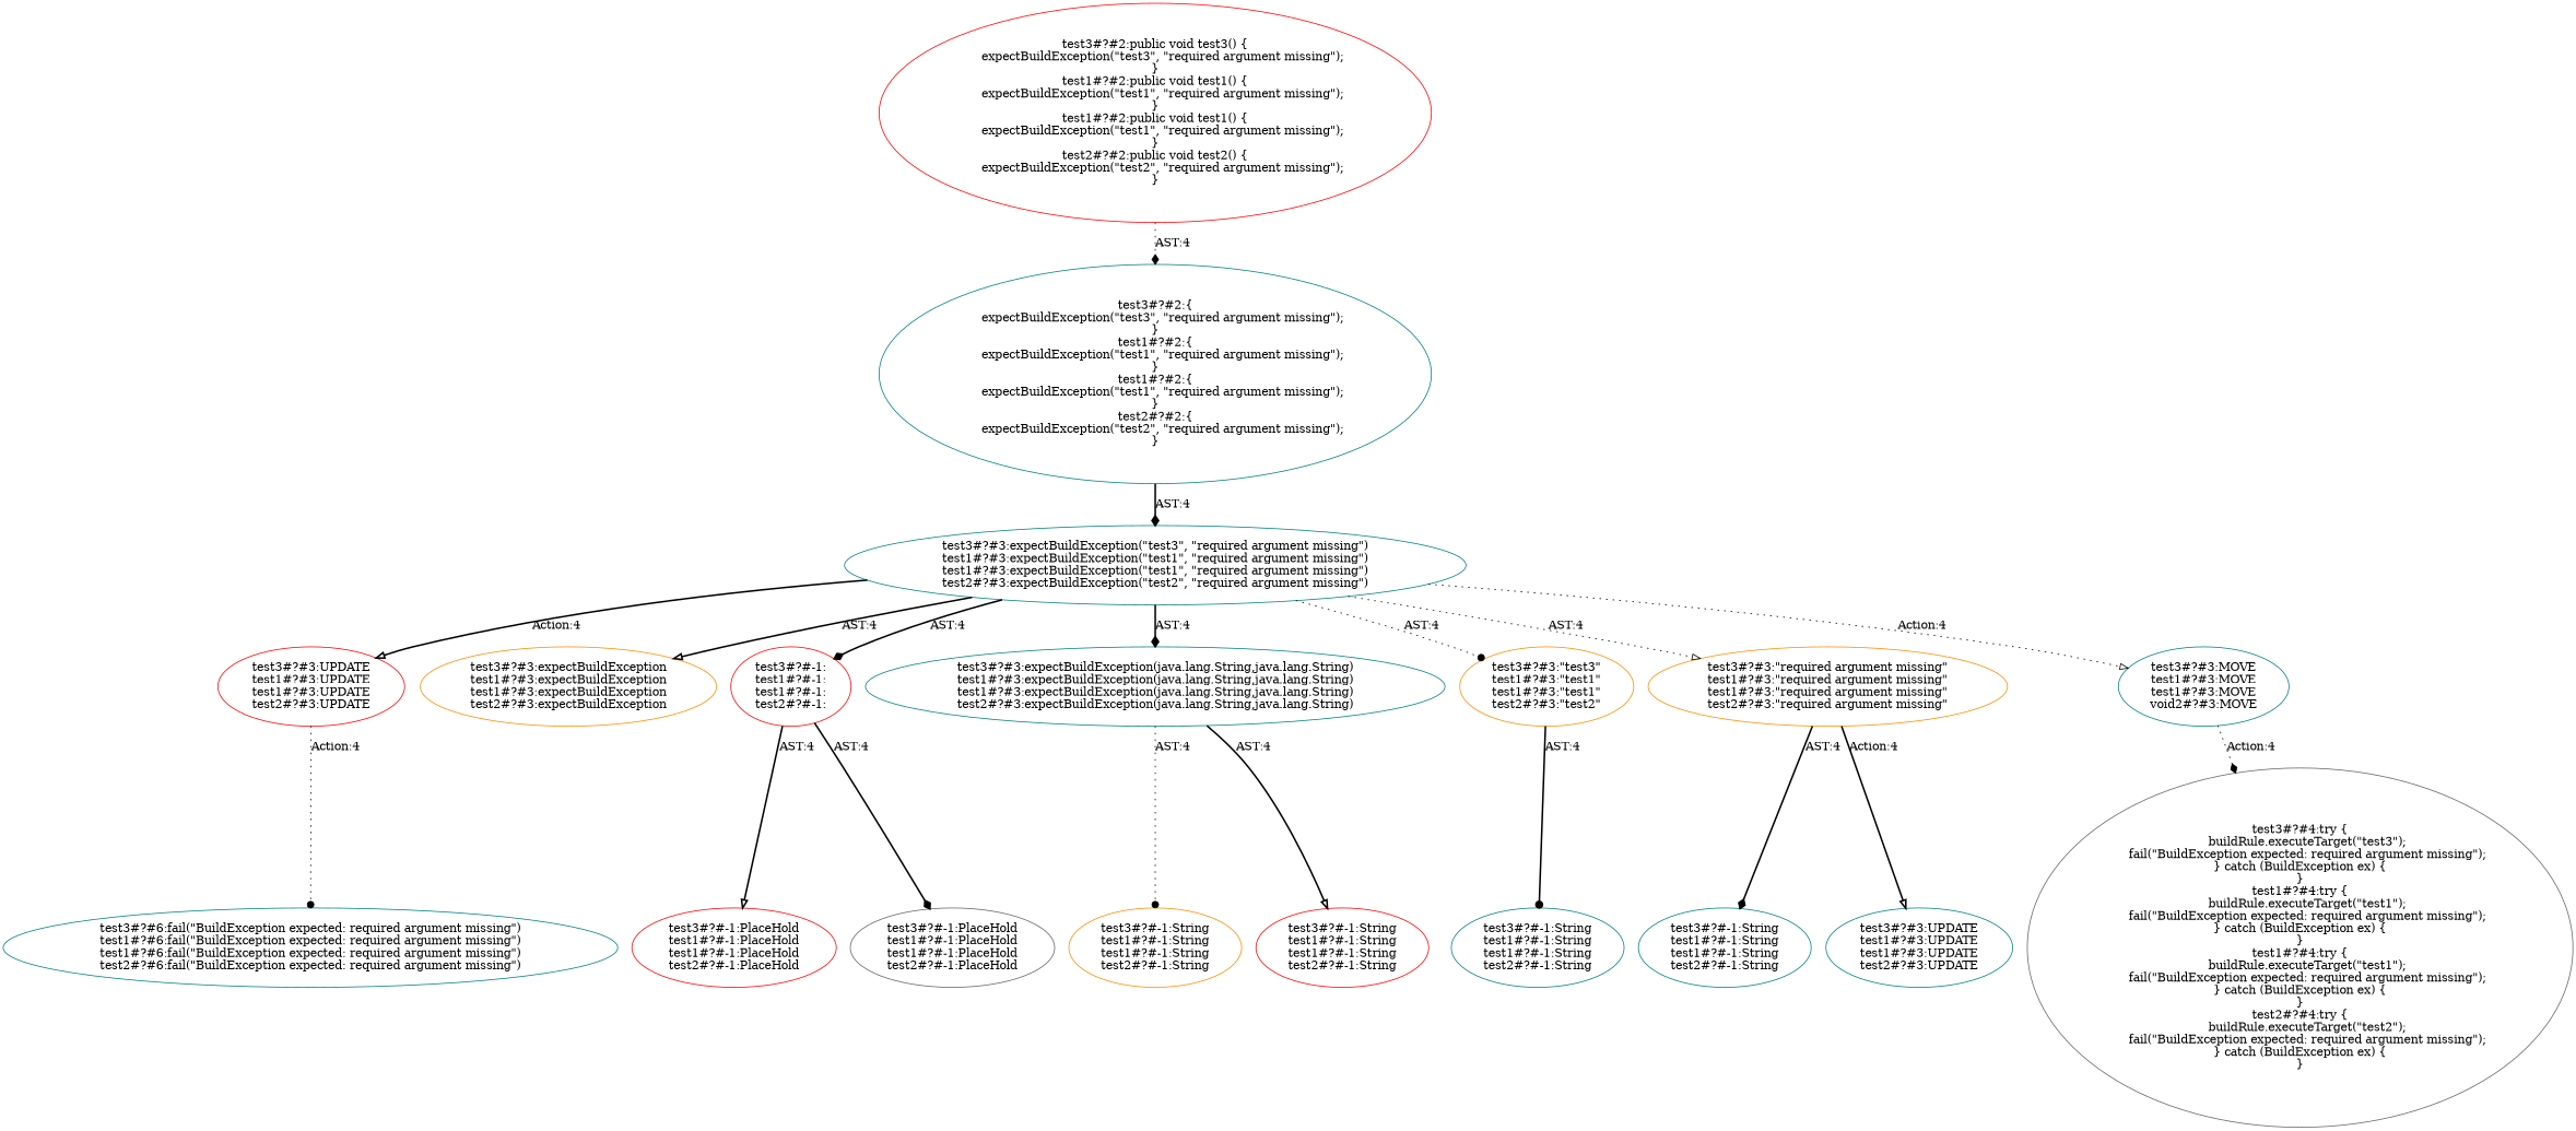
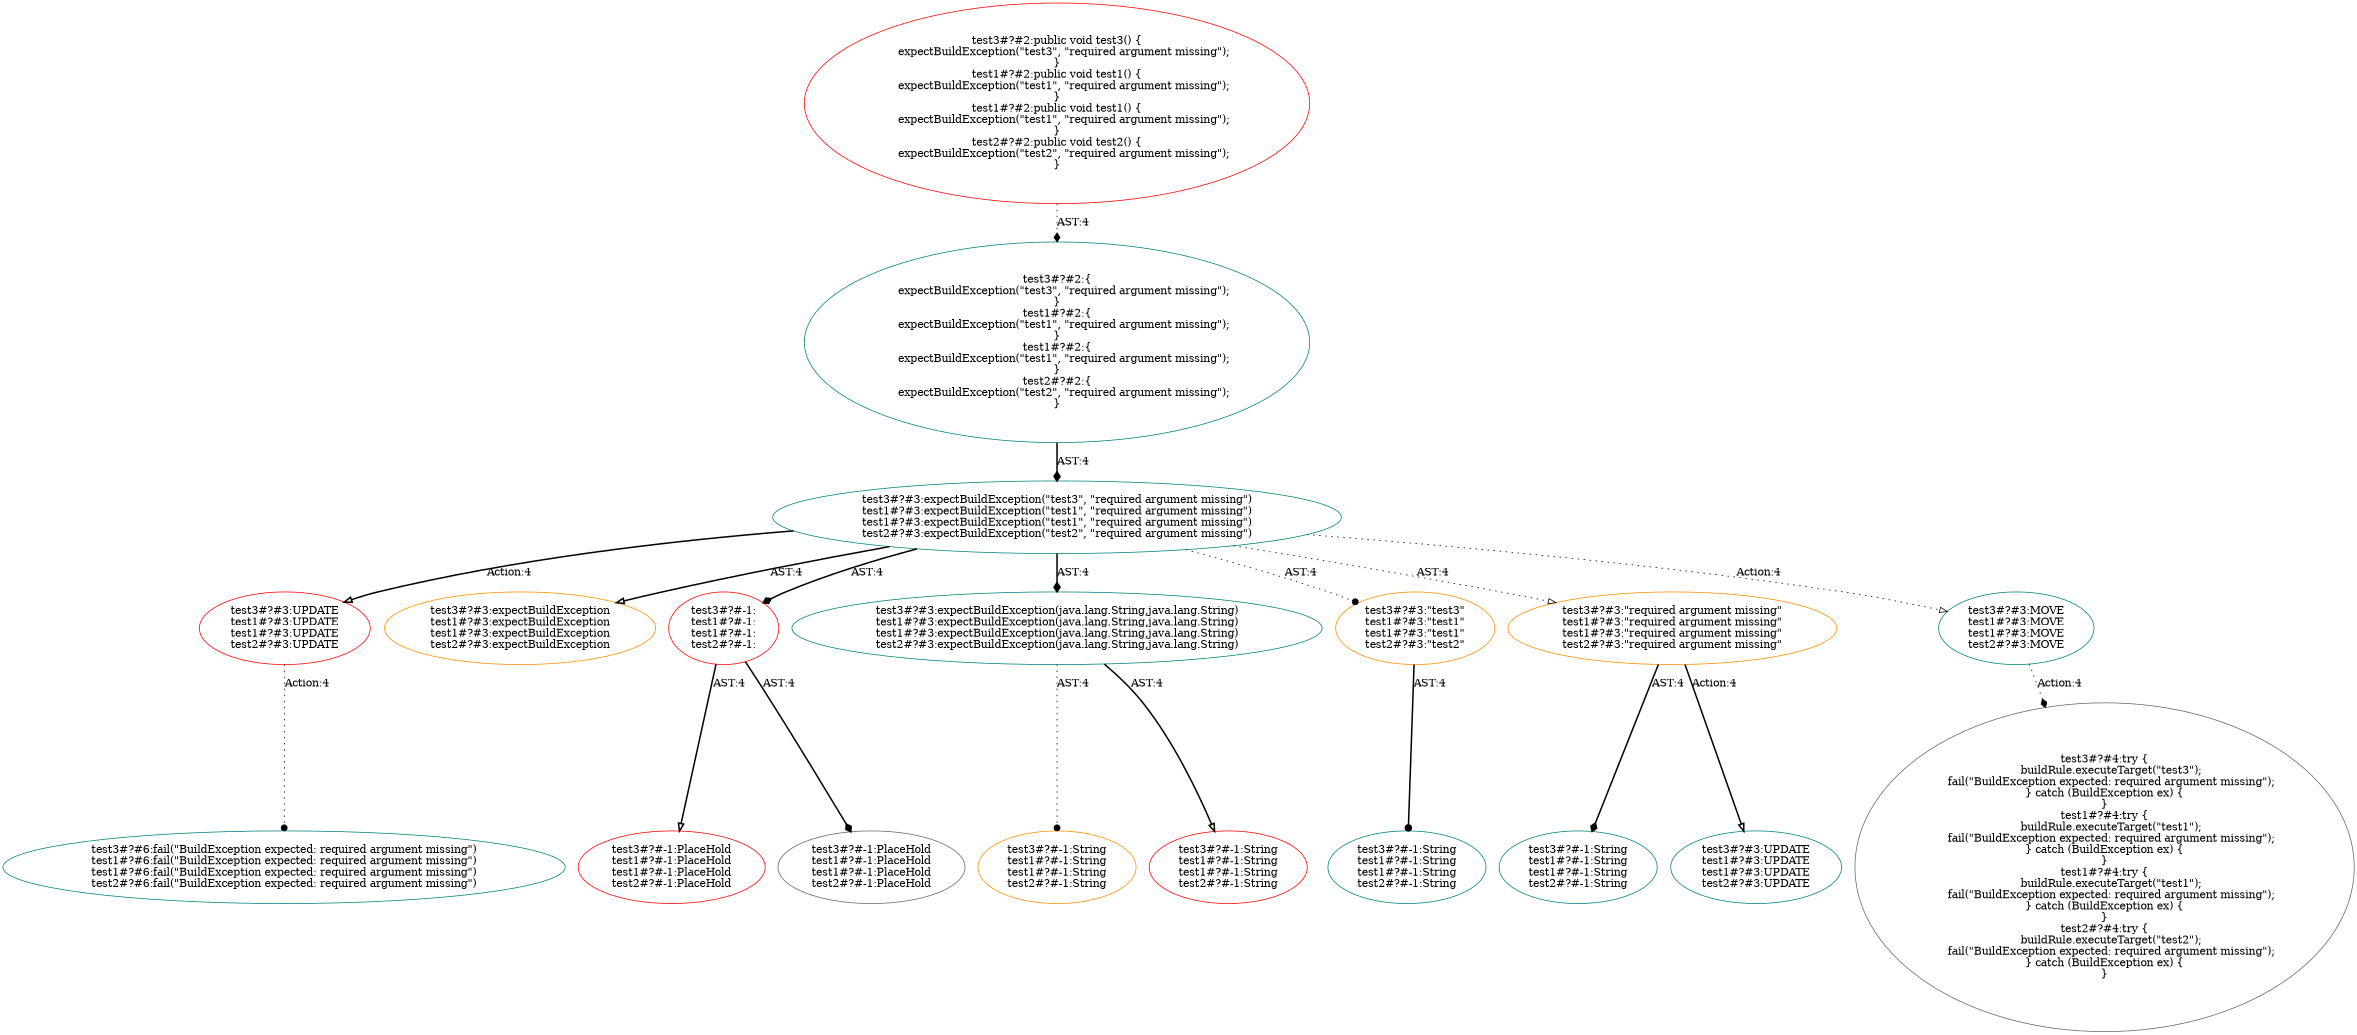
  digraph {
    node [shape=ellipse color=teal]
    edge [style=bold arrowhead=onormal]
    n1 [label="test3#?#3:UPDATE\ntest1#?#3:UPDATE\ntest1#?#3:UPDATE\ntest2#?#3:UPDATE" color=red]
    n2 [label="test3#?#6:fail(\"BuildException expected: required argument missing\")\ntest1#?#6:fail(\"BuildException expected: required argument missing\")\ntest1#?#6:fail(\"BuildException expected: required argument missing\")\ntest2#?#6:fail(\"BuildException expected: required argument missing\")"]
    n3 [label="test3#?#3:expectBuildException(\"test3\", \"required argument missing\")\ntest1#?#3:expectBuildException(\"test1\", \"required argument missing\")\ntest1#?#3:expectBuildException(\"test1\", \"required argument missing\")\ntest2#?#3:expectBuildException(\"test2\", \"required argument missing\")"]
    n4 [label="test3#?#3:expectBuildException\ntest1#?#3:expectBuildException\ntest1#?#3:expectBuildException\ntest2#?#3:expectBuildException" color=darkorange]
    n5 [label="test3#?#-1:\ntest1#?#-1:\ntest1#?#-1:\ntest2#?#-1:" color=red]
    n6 [label="test3#?#3:expectBuildException(java.lang.String,java.lang.String)\ntest1#?#3:expectBuildException(java.lang.String,java.lang.String)\ntest1#?#3:expectBuildException(java.lang.String,java.lang.String)\ntest2#?#3:expectBuildException(java.lang.String,java.lang.String)"]
    n7 [label="test3#?#3:\"test3\"\ntest1#?#3:\"test1\"\ntest1#?#3:\"test1\"\ntest2#?#3:\"test2\"" color=darkorange]
    n8 [label="test3#?#3:\"required argument missing\"\ntest1#?#3:\"required argument missing\"\ntest1#?#3:\"required argument missing\"\ntest2#?#3:\"required argument missing\"" color=darkorange]
-   n9 [label="test3#?#3:MOVE\ntest1#?#3:MOVE\ntest1#?#3:MOVE\nvoid2#?#3:MOVE"]
+   n9 [label="test3#?#3:MOVE\ntest1#?#3:MOVE\ntest1#?#3:MOVE\ntest2#?#3:MOVE"]
    n10 [label="test3#?#2:\{\n    expectBuildException(\"test3\", \"required argument missing\");\n\}\ntest1#?#2:\{\n    expectBuildException(\"test1\", \"required argument missing\");\n\}\ntest1#?#2:\{\n    expectBuildException(\"test1\", \"required argument missing\");\n\}\ntest2#?#2:\{\n    expectBuildException(\"test2\", \"required argument missing\");\n\}"]
    n11 [label="test3#?#2:public void test3() \{\n    expectBuildException(\"test3\", \"required argument missing\");\n\}\ntest1#?#2:public void test1() \{\n    expectBuildException(\"test1\", \"required argument missing\");\n\}\ntest1#?#2:public void test1() \{\n    expectBuildException(\"test1\", \"required argument missing\");\n\}\ntest2#?#2:public void test2() \{\n    expectBuildException(\"test2\", \"required argument missing\");\n\}" color=red]
    n12 [label="test3#?#-1:PlaceHold\ntest1#?#-1:PlaceHold\ntest1#?#-1:PlaceHold\ntest2#?#-1:PlaceHold" color=red]
    n13 [label="test3#?#-1:PlaceHold\ntest1#?#-1:PlaceHold\ntest1#?#-1:PlaceHold\ntest2#?#-1:PlaceHold" color=gray40]
    n14 [label="test3#?#-1:String\ntest1#?#-1:String\ntest1#?#-1:String\ntest2#?#-1:String" color=darkorange]
    n15 [label="test3#?#-1:String\ntest1#?#-1:String\ntest1#?#-1:String\ntest2#?#-1:String" color=red]
    n16 [label="test3#?#-1:String\ntest1#?#-1:String\ntest1#?#-1:String\ntest2#?#-1:String"]
    n17 [label="test3#?#-1:String\ntest1#?#-1:String\ntest1#?#-1:String\ntest2#?#-1:String"]
    n18 [label="test3#?#3:UPDATE\ntest1#?#3:UPDATE\ntest1#?#3:UPDATE\ntest2#?#3:UPDATE"]
    n19 [label="test3#?#4:try \{\n    buildRule.executeTarget(\"test3\");\n    fail(\"BuildException expected: required argument missing\");\n\} catch (BuildException ex) \{\n\}\ntest1#?#4:try \{\n    buildRule.executeTarget(\"test1\");\n    fail(\"BuildException expected: required argument missing\");\n\} catch (BuildException ex) \{\n\}\ntest1#?#4:try \{\n    buildRule.executeTarget(\"test1\");\n    fail(\"BuildException expected: required argument missing\");\n\} catch (BuildException ex) \{\n\}\ntest2#?#4:try \{\n    buildRule.executeTarget(\"test2\");\n    fail(\"BuildException expected: required argument missing\");\n\} catch (BuildException ex) \{\n\}" color=gray40]
    n1 -> n2 [label="Action:4" style=dotted arrowhead=dot]
    n3 -> n1 [label="Action:4"]
    n3 -> n4 [label="AST:4"]
    n3 -> n5 [label="AST:4" arrowhead=diamond]
    n3 -> n6 [label="AST:4" arrowhead=diamond]
    n3 -> n7 [label="AST:4" style=dotted arrowhead=dot]
    n3 -> n8 [label="AST:4" style=dotted]
    n3 -> n9 [label="Action:4" style=dotted]
    n5 -> n12 [label="AST:4"]
    n5 -> n13 [label="AST:4" arrowhead=diamond]
    n6 -> n14 [label="AST:4" style=dotted arrowhead=dot]
    n6 -> n15 [label="AST:4"]
    n7 -> n16 [label="AST:4" arrowhead=dot]
    n8 -> n17 [label="AST:4" arrowhead=diamond]
    n8 -> n18 [label="Action:4"]
    n9 -> n19 [label="Action:4" style=dotted arrowhead=diamond]
    n10 -> n3 [label="AST:4" arrowhead=diamond]
    n11 -> n10 [label="AST:4" style=dotted arrowhead=diamond]
  }
